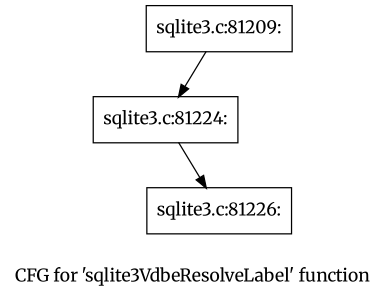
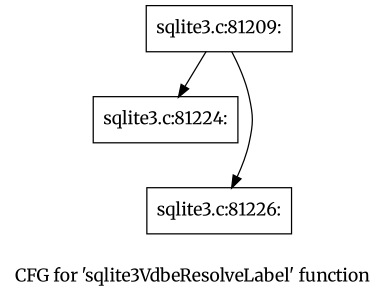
  digraph {
    fontname=Merriweather
    label="CFG for 'sqlite3VdbeResolveLabel' function"
    node [fontname=Merriweather shape=record]
    edge [fontname=Merriweather]
    n1 [label="{sqlite3.c:81209:}"]
    n2 [label="{sqlite3.c:81224:}"]
    n3 [label="{sqlite3.c:81226:}"]
    n1 -> n2
-   n2 -> n3
+   n1 -> n3
  }
